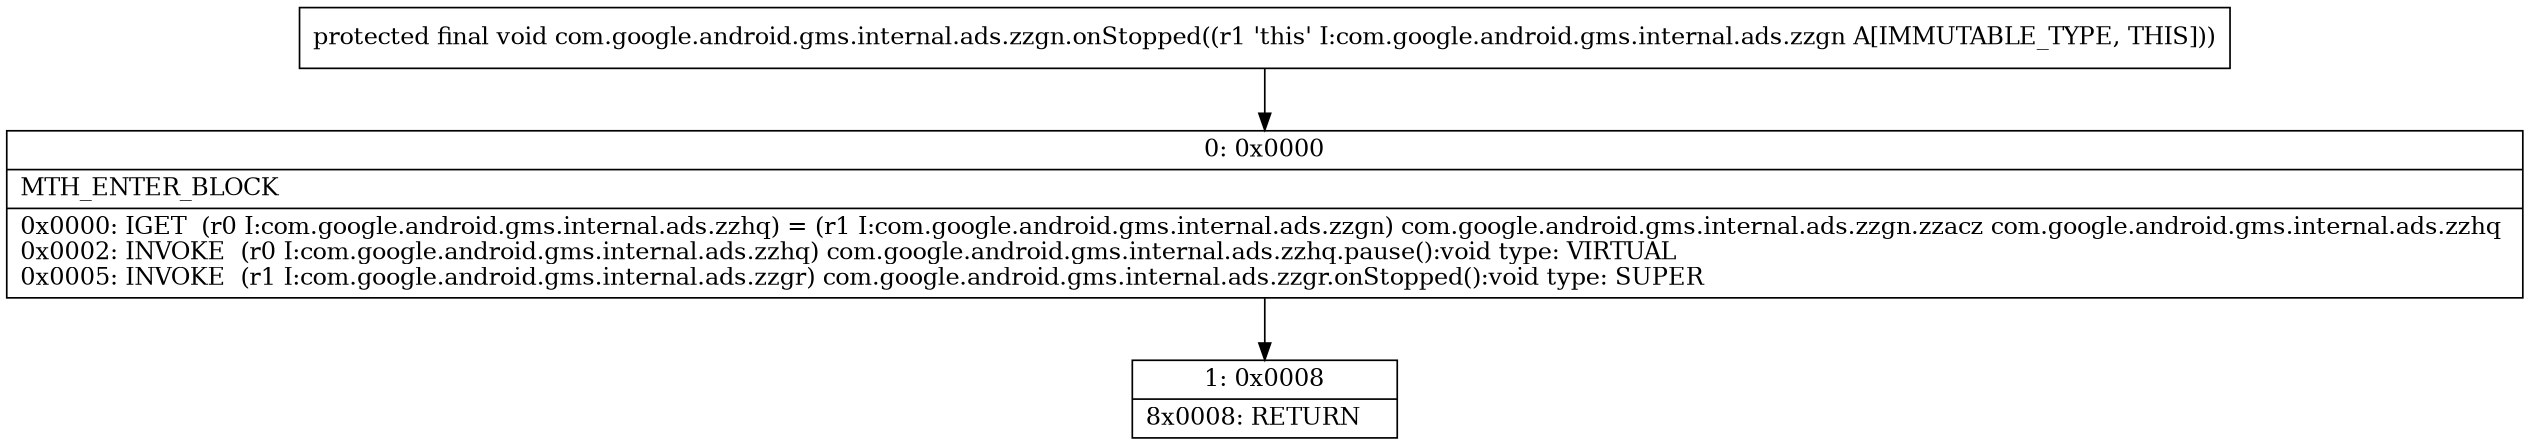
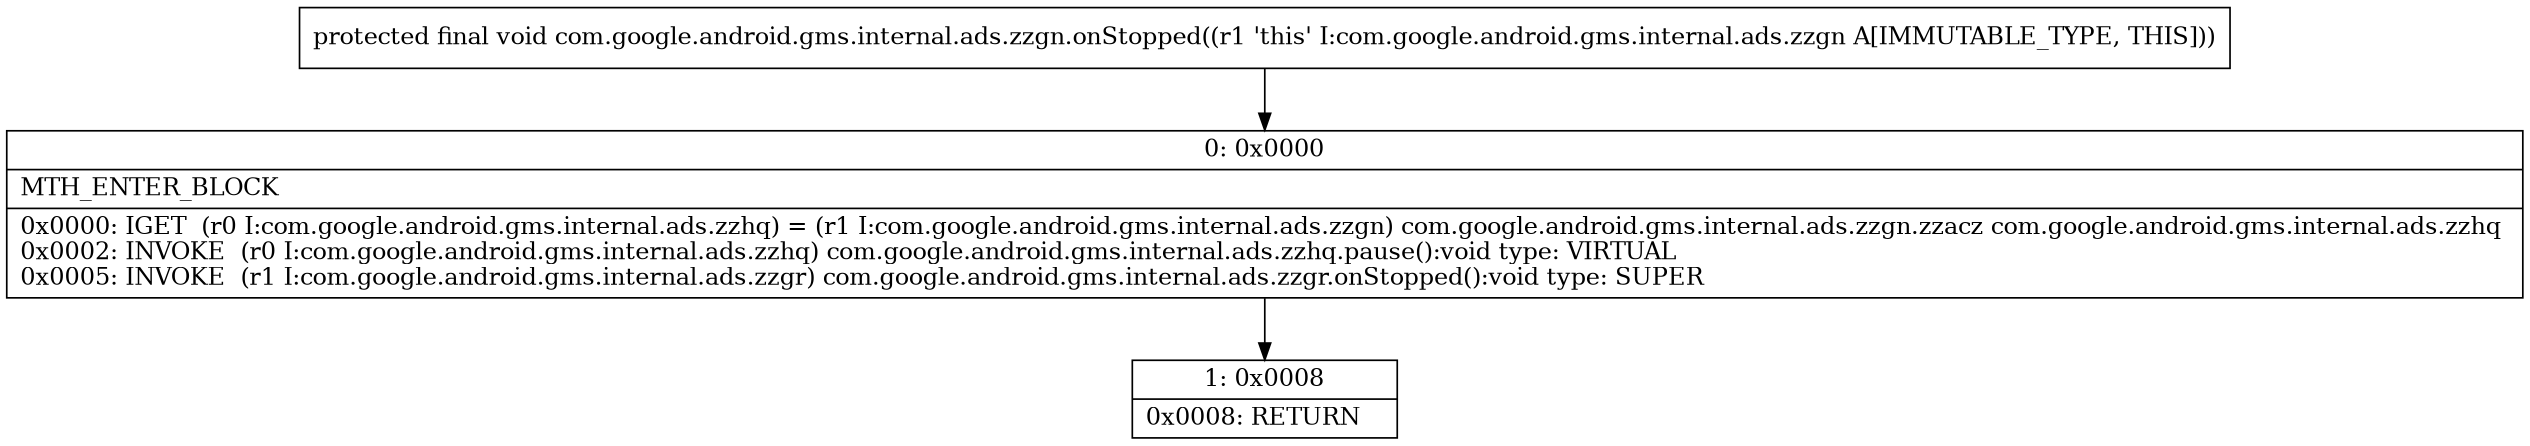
  digraph {
    node [shape=record]
    n1 [label="{0\:\ 0x0000|MTH_ENTER_BLOCK\l|0x0000: IGET  (r0 I:com.google.android.gms.internal.ads.zzhq) = (r1 I:com.google.android.gms.internal.ads.zzgn) com.google.android.gms.internal.ads.zzgn.zzacz com.google.android.gms.internal.ads.zzhq \l0x0002: INVOKE  (r0 I:com.google.android.gms.internal.ads.zzhq) com.google.android.gms.internal.ads.zzhq.pause():void type: VIRTUAL \l0x0005: INVOKE  (r1 I:com.google.android.gms.internal.ads.zzgr) com.google.android.gms.internal.ads.zzgr.onStopped():void type: SUPER \l}"]
-   n2 [label="{1\:\ 0x0008|8x0008: RETURN   \l}"]
+   n2 [label="{1\:\ 0x0008|0x0008: RETURN   \l}"]
    n3 [label="{protected final void com.google.android.gms.internal.ads.zzgn.onStopped((r1 'this' I:com.google.android.gms.internal.ads.zzgn A[IMMUTABLE_TYPE, THIS])) }"]
    n1 -> n2
    n3 -> n1
  }
